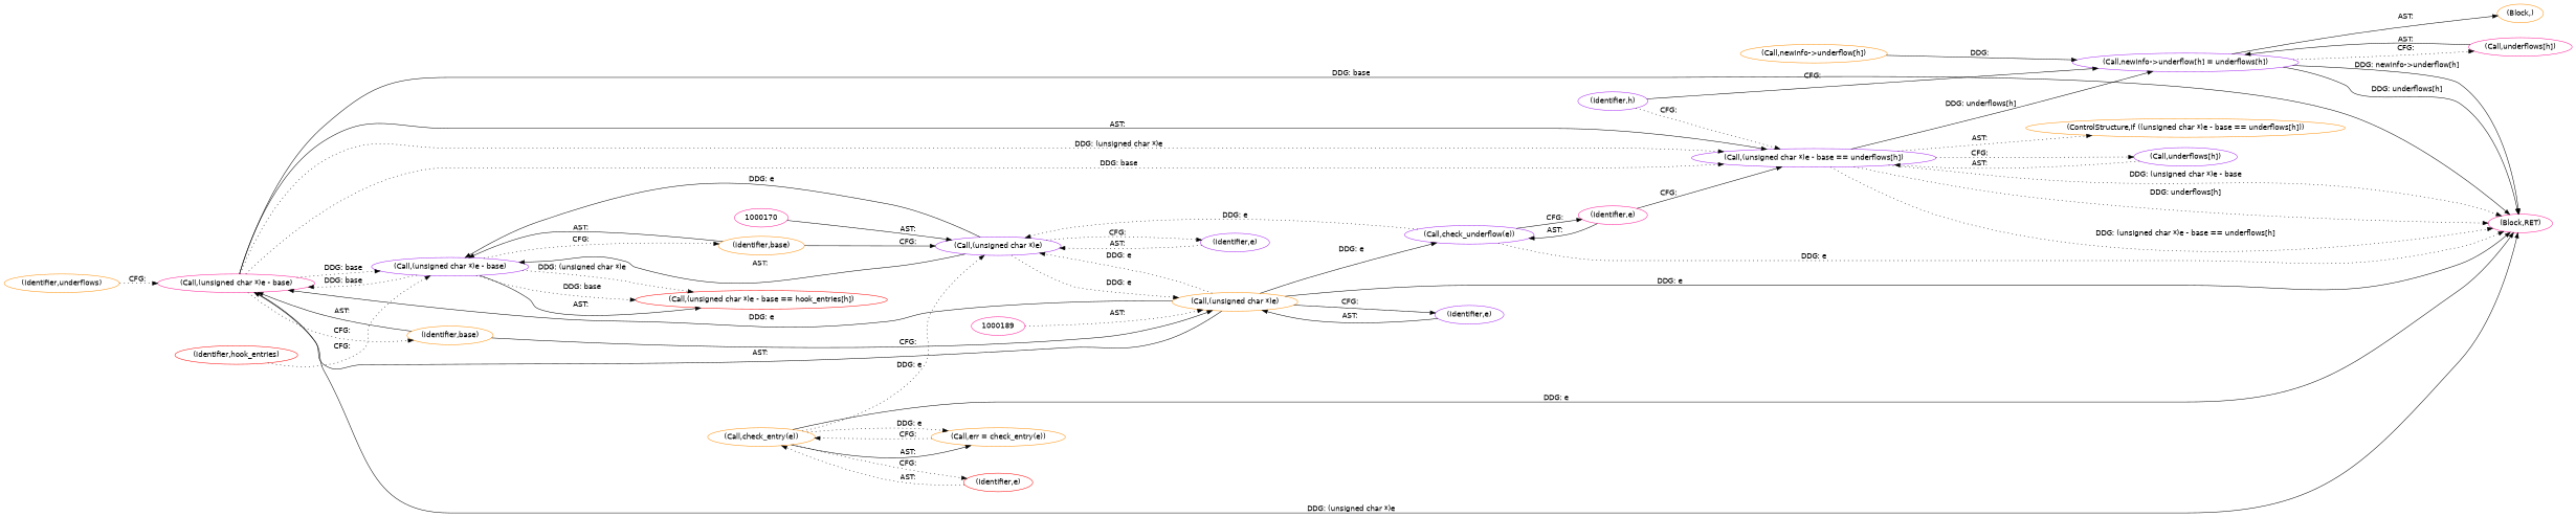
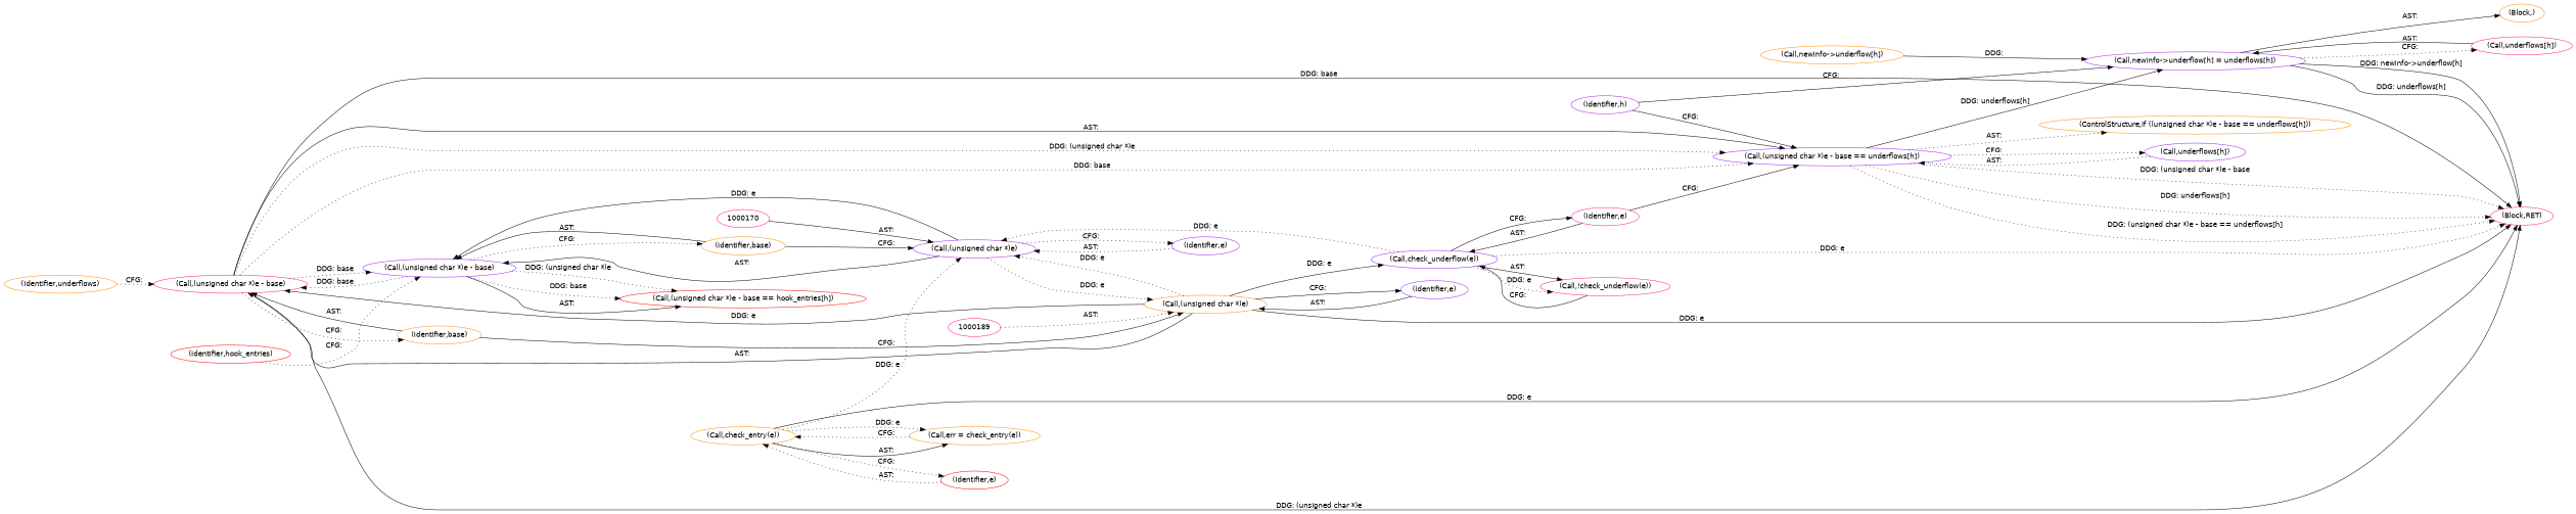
  digraph {
    fontname="DejaVu Sans"
    rankdir=LR
    node [color=purple fontname="DejaVu Sans"]
    edge [fontname="DejaVu Sans" style=solid]
    n1 [label="(Call,(unsigned char *)e - base == underflows[h])"]
    n2 [label="(Call,newinfo->underflow[h] = underflows[h])"]
    n3 [color=deeppink label="(Block,RET)"]
    n4 [label="(Call,underflows[h])"]
    n5 [color=darkorange label="(ControlStructure,if ((unsigned char *)e - base == underflows[h]))"]
    n6 [color=darkorange label="(Block,)"]
    n7 [color=deeppink label="(Call,underflows[h])"]
    n8 [color=deeppink label="(Call,(unsigned char *)e - base)"]
    n9 [label="(Call,(unsigned char *)e - base)"]
    n10 [color=darkorange label="(Identifier,base)"]
    n11 [color=red label="(Call,(unsigned char *)e - base == hook_entries[h])"]
    n12 [color=darkorange label="(Identifier,base)"]
    n13 [color=darkorange label="(Call,(unsigned char *)e)"]
    n14 [label="(Call,(unsigned char *)e)"]
    n15 [label="(Call,check_underflow(e))"]
    n16 [label="(Identifier,e)"]
    n17 [label="(Identifier,e)"]
+   n18 [color=deeppink label="(Call,!check_underflow(e))"]
    n19 [color=deeppink label="(Identifier,e)"]
    n20 [color=darkorange label="(Call,check_entry(e))"]
    n21 [color=darkorange label="(Call,err = check_entry(e))"]
    n22 [color=red label="(Identifier,e)"]
    n23 [color=darkorange label="(Identifier,underflows)"]
    n24 [label="(Identifier,h)"]
    n25 [color=darkorange label="(Call,newinfo->underflow[h])"]
    n26 [color=red label="(Identifier,hook_entries)"]
    1000189 [color=deeppink]
    1000170 [color=deeppink]
    n1 -> n2 [label="DDG: underflows[h]"]
    n1 -> n3 [label="DDG: (unsigned char *)e - base == underflows[h]" style=dotted]
    n1 -> n3 [label="DDG: (unsigned char *)e - base" style=dotted]
    n1 -> n3 [label="DDG: underflows[h]" style=dotted]
    n1 -> n4 [label="CFG: " style=dotted]
    n1 -> n5 [label="AST: " style=dotted]
    n2 -> n3 [label="DDG: newinfo->underflow[h]"]
    n2 -> n3 [label="DDG: underflows[h]"]
    n2 -> n6 [label="AST: "]
    n2 -> n7 [label="CFG: " style=dotted]
    n4 -> n1 [label="AST: " style=dotted]
    n7 -> n2 [label="AST: "]
    n8 -> n1 [label="AST: "]
    n8 -> n1 [label="DDG: (unsigned char *)e" style=dotted]
    n8 -> n1 [label="DDG: base" style=dotted]
    n8 -> n3 [label="DDG: (unsigned char *)e"]
    n8 -> n3 [label="DDG: base"]
    n8 -> n9 [label="DDG: base" style=dotted]
    n8 -> n10 [label="CFG: " style=dotted]
    n9 -> n8 [label="DDG: base" style=dotted]
    n9 -> n11 [label="AST: "]
    n9 -> n11 [label="DDG: (unsigned char *)e" style=dotted]
    n9 -> n11 [label="DDG: base" style=dotted]
    n9 -> n12 [label="CFG: " style=dotted]
    n10 -> n8 [label="AST: "]
    n10 -> n13 [label="CFG: "]
    n12 -> n9 [label="AST: "]
    n12 -> n14 [label="CFG: "]
    n13 -> n3 [label="DDG: e"]
    n13 -> n8 [label="AST: "]
    n13 -> n8 [label="DDG: e"]
    n13 -> n14 [label="DDG: e" style=dotted]
    n13 -> n15 [label="DDG: e"]
    n13 -> n16 [label="CFG: "]
    n14 -> n9 [label="AST: "]
    n14 -> n9 [label="DDG: e"]
    n14 -> n13 [label="DDG: e" style=dotted]
    n14 -> n17 [label="CFG: " style=dotted]
    n15 -> n3 [label="DDG: e" style=dotted]
    n15 -> n14 [label="DDG: e" style=dotted]
+   n15 -> n18 [label="AST: "]
+   n15 -> n18 [label="DDG: e" style=dotted]
    n15 -> n19 [label="CFG: "]
    n16 -> n13 [label="AST: "]
    n17 -> n14 [label="AST: " style=dotted]
+   n18 -> n15 [label="CFG: "]
    n19 -> n1 [label="CFG: "]
    n19 -> n15 [label="AST: "]
    n20 -> n3 [label="DDG: e"]
    n20 -> n14 [label="DDG: e" style=dotted]
    n20 -> n21 [label="AST: "]
    n20 -> n21 [label="DDG: e" style=dotted]
    n20 -> n22 [label="CFG: " style=dotted]
    n21 -> n20 [label="CFG: " style=dotted]
    n22 -> n20 [label="AST: " style=dotted]
    n23 -> n8 [label="CFG: " style=dotted]
-   n24 -> n1 [label="CFG: " style=dotted]
+   n24 -> n1 [label="CFG: "]
    n24 -> n2 [label="CFG: "]
    n25 -> n2 [label="DDG: "]
    n26 -> n9 [label="CFG: " style=dotted]
    1000189 -> n13 [label="AST: " style=dotted]
    1000170 -> n14 [label="AST: "]
  }
